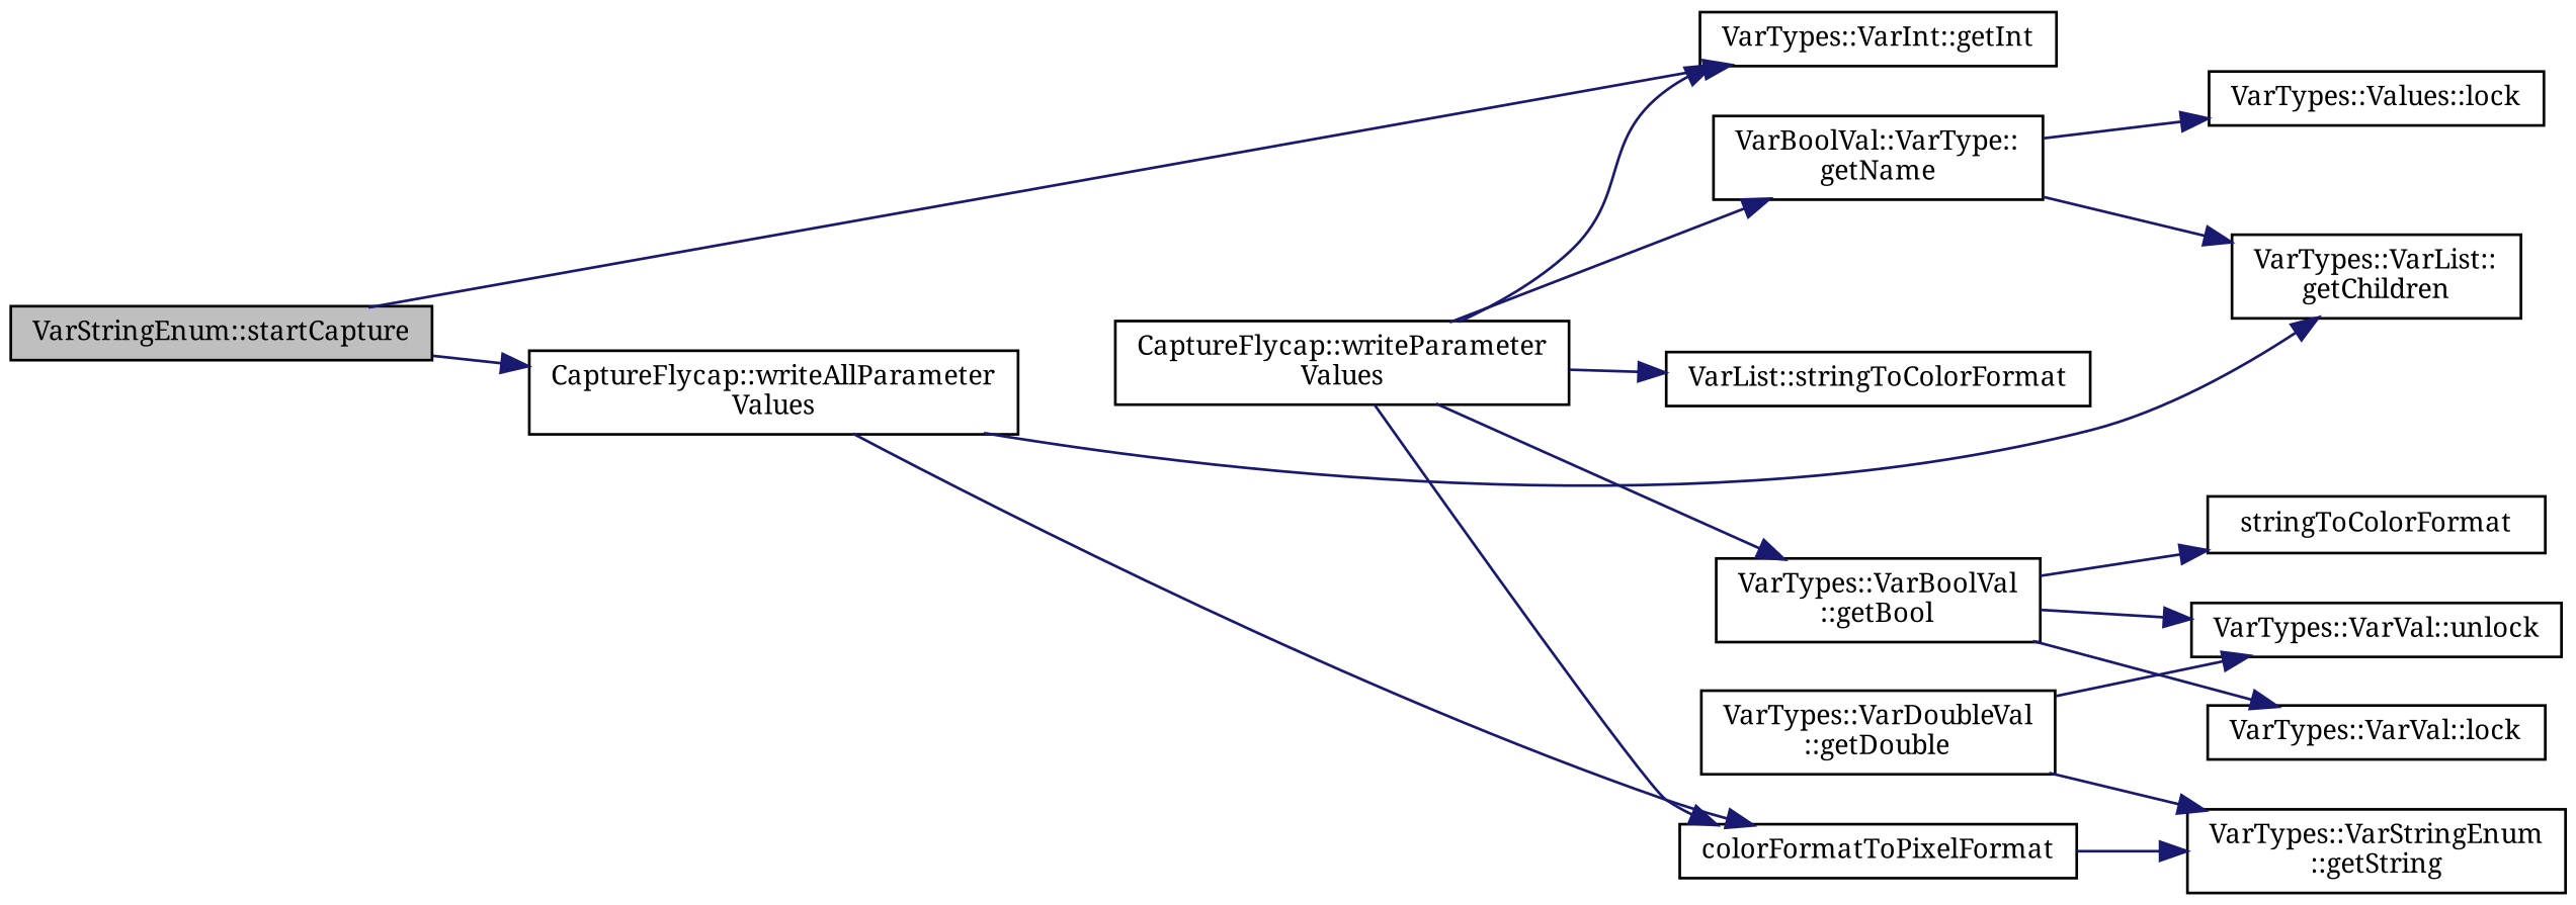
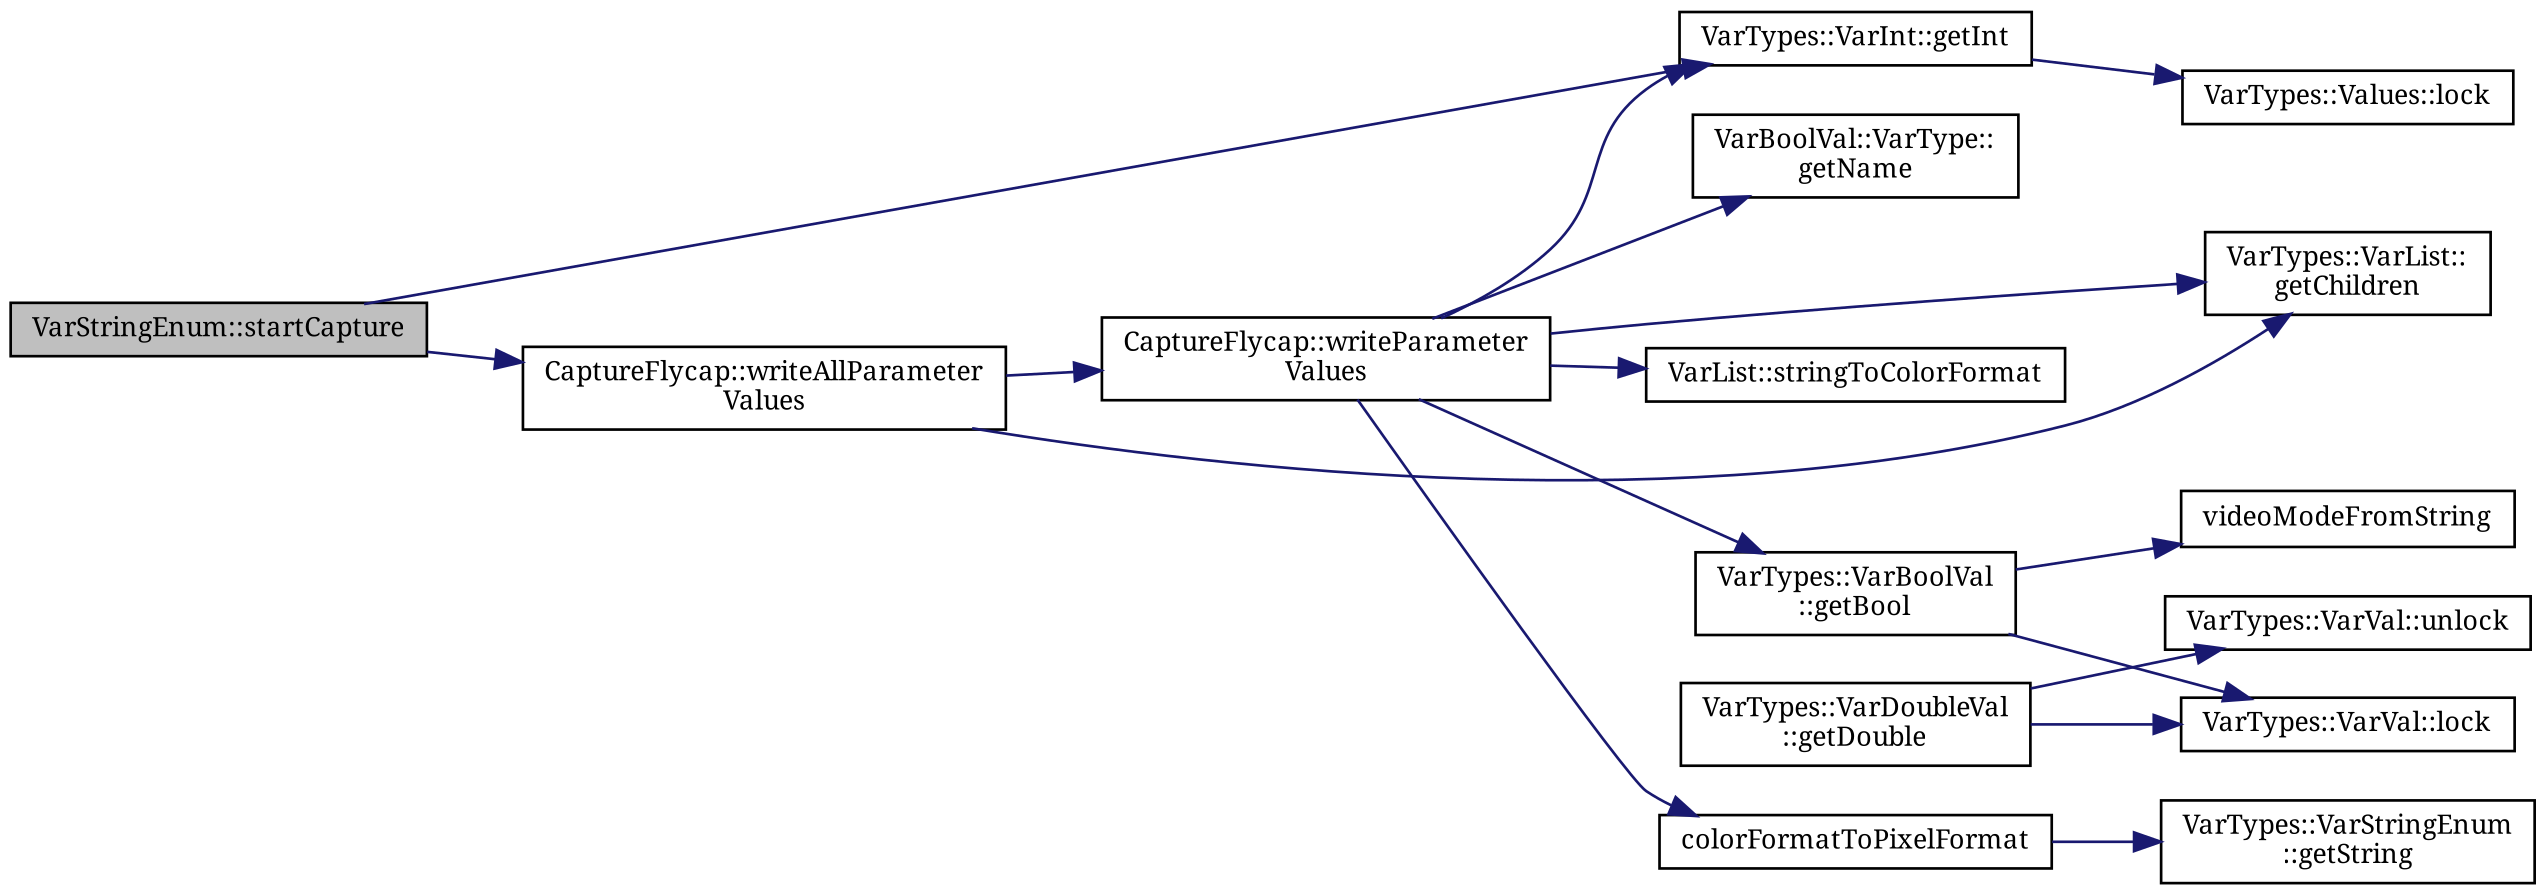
  digraph {
    fontname="Noto Serif"
    rankdir=LR
    node [color=black fillcolor=white fontname="Noto Serif" fontsize=10 shape=record style=filled]
    edge [color=midnightblue fontname="Noto Serif" fontsize=10 labelfontname=Helvetica labelfontsize=10 style=solid]
    n1 [fillcolor=grey75 fontcolor=black height=0.2 label="VarStringEnum::startCapture" width=0.4]
    n2 [height=0.2 label="VarTypes::VarInt::getInt" width=0.4]
    n3 [height=0.2 label="CaptureFlycap::writeAllParameter\lValues" width=0.4]
    n4 [height=0.2 label="VarTypes::Values::lock" width=0.4]
    n5 [height=0.2 label="VarTypes::VarList::\lgetChildren" width=0.4]
    n6 [height=0.2 label="CaptureFlycap::writeParameter\lValues" width=0.4]
    n7 [height=0.2 label="VarBoolVal::VarType::\lgetName" width=0.4]
    n8 [height=0.2 label="VarTypes::VarBoolVal\l::getBool" width=0.4]
    n9 [height=0.2 label=colorFormatToPixelFormat width=0.4]
    n10 [height=0.2 label="VarList::stringToColorFormat" width=0.4]
-   n11 [height=0.2 label=stringToColorFormat width=0.4]
+   n11 [height=0.2 label=videoModeFromString width=0.4]
    n12 [height=0.2 label="VarTypes::VarStringEnum\l::getString" width=0.4]
    n13 [height=0.2 label="VarTypes::VarVal::lock" width=0.4]
    n14 [height=0.2 label="VarTypes::VarVal::unlock" width=0.4]
    n15 [height=0.2 label="VarTypes::VarDoubleVal\l::getDouble" width=0.4]
    n1 -> n2
    n1 -> n3
-   n7 -> n4
+   n2 -> n4
    n3 -> n5
-   n3 -> n9
+   n3 -> n6
    n6 -> n2
-   n7 -> n5
+   n6 -> n5
    n6 -> n7
    n6 -> n8
    n6 -> n9
    n6 -> n10
    n8 -> n11
    n8 -> n13
-   n8 -> n14
    n9 -> n12
-   n15 -> n12
+   n15 -> n13
    n15 -> n14
  }
